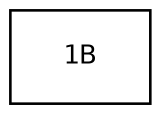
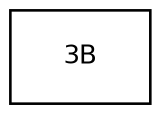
  digraph {
    compound=true
-   n1 [fillcolor=white fontname=Helvetica fontsize=10 label="1B" pencolor=black shape=box style=filled]
+   n1 [fillcolor=white fontname=Helvetica fontsize=10 label="3B" pencolor=black shape=box style=filled]
  }
